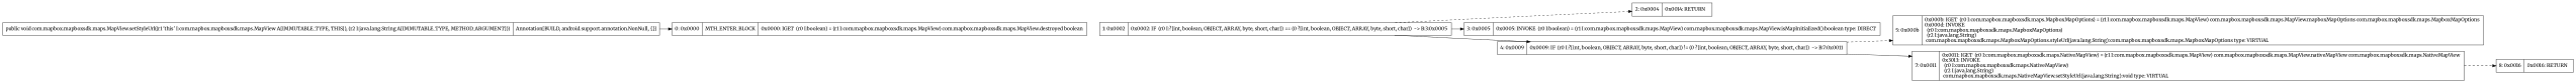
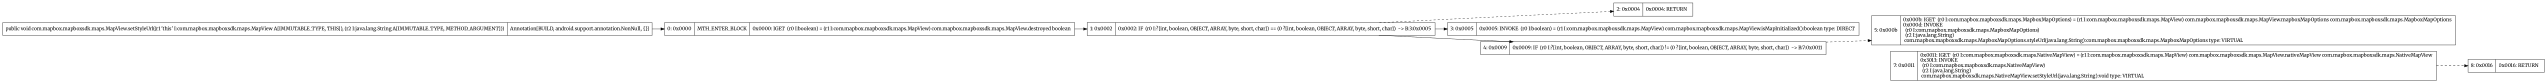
  digraph {
    fontname=Merriweather
    rankdir=LR
    node [fontname=Merriweather shape=record]
    edge [fontname=Merriweather]
    n1 [label="{0\:\ 0x0000|MTH_ENTER_BLOCK\l|0x0000: IGET  (r0 I:boolean) = (r1 I:com.mapbox.mapboxsdk.maps.MapView) com.mapbox.mapboxsdk.maps.MapView.destroyed boolean \l}"]
    n2 [label="{1\:\ 0x0002|0x0002: IF  (r0 I:?[int, boolean, OBJECT, ARRAY, byte, short, char]) == (0 ?[int, boolean, OBJECT, ARRAY, byte, short, char])  \-\> B:3:0x0005 \l}"]
-   n3 [label="{2\:\ 0x0004|0x0014: RETURN   \l}"]
+   n3 [label="{2\:\ 0x0004|0x0004: RETURN   \l}"]
    n4 [label="{3\:\ 0x0005|0x0005: INVOKE  (r0 I:boolean) = (r1 I:com.mapbox.mapboxsdk.maps.MapView) com.mapbox.mapboxsdk.maps.MapView.isMapInitialized():boolean type: DIRECT \l}"]
    n5 [label="{4\:\ 0x0009|0x0009: IF  (r0 I:?[int, boolean, OBJECT, ARRAY, byte, short, char]) != (0 ?[int, boolean, OBJECT, ARRAY, byte, short, char])  \-\> B:7:0x0011 \l}"]
    n6 [label="{5\:\ 0x000b|0x000b: IGET  (r0 I:com.mapbox.mapboxsdk.maps.MapboxMapOptions) = (r1 I:com.mapbox.mapboxsdk.maps.MapView) com.mapbox.mapboxsdk.maps.MapView.mapboxMapOptions com.mapbox.mapboxsdk.maps.MapboxMapOptions \l0x000d: INVOKE  \l  (r0 I:com.mapbox.mapboxsdk.maps.MapboxMapOptions)\l  (r2 I:java.lang.String)\l com.mapbox.mapboxsdk.maps.MapboxMapOptions.styleUrl(java.lang.String):com.mapbox.mapboxsdk.maps.MapboxMapOptions type: VIRTUAL \l}"]
    n7 [label="{7\:\ 0x0011|0x0011: IGET  (r0 I:com.mapbox.mapboxsdk.maps.NativeMapView) = (r1 I:com.mapbox.mapboxsdk.maps.MapView) com.mapbox.mapboxsdk.maps.MapView.nativeMapView com.mapbox.mapboxsdk.maps.NativeMapView \l0x3013: INVOKE  \l  (r0 I:com.mapbox.mapboxsdk.maps.NativeMapView)\l  (r2 I:java.lang.String)\l com.mapbox.mapboxsdk.maps.NativeMapView.setStyleUrl(java.lang.String):void type: VIRTUAL \l}"]
    n8 [label="{8\:\ 0x0016|0x0016: RETURN   \l}"]
    n9 [label="{public void com.mapbox.mapboxsdk.maps.MapView.setStyleUrl((r1 'this' I:com.mapbox.mapboxsdk.maps.MapView A[IMMUTABLE_TYPE, THIS]), (r2 I:java.lang.String A[IMMUTABLE_TYPE, METHOD_ARGUMENT]))  | Annotation[BUILD, android.support.annotation.NonNull, \{\}]\l}"]
+   n1 -> n2
    n2 -> n3 [style=dashed]
    n2 -> n4
    n2 -> n5
    n5 -> n6 [style=dashed]
-   n5 -> n7
    n7 -> n8 [style=dashed]
    n9 -> n1
  }
